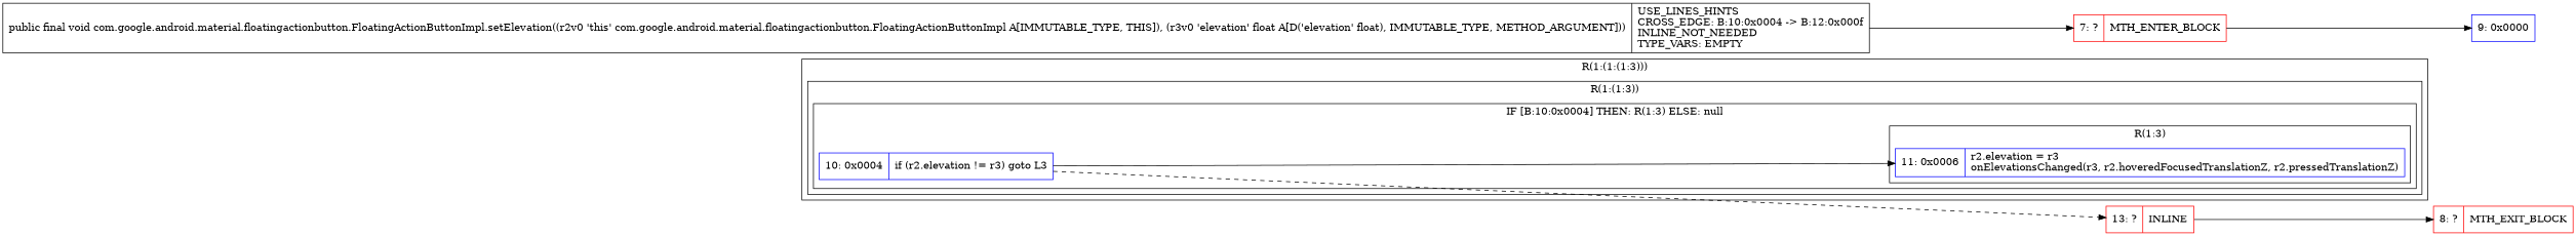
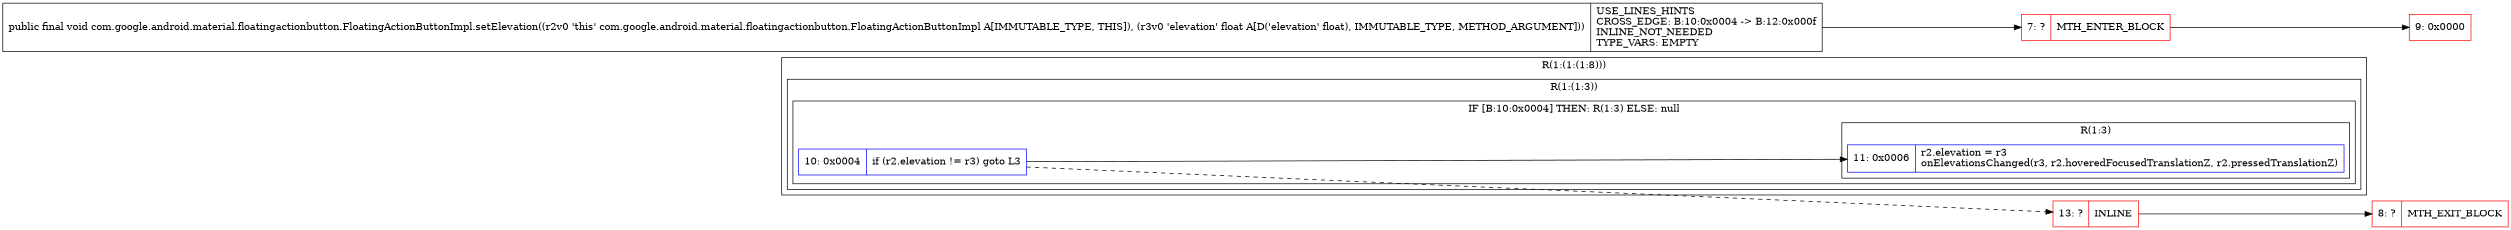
  digraph {
    rankdir=LR
    node [color=red shape=record]
    n1 [color=blue label="{11\:\ 0x0006|r2.elevation = r3\lonElevationsChanged(r3, r2.hoveredFocusedTranslationZ, r2.pressedTranslationZ)\l}"]
    n2 [color=blue label="{10\:\ 0x0004|if (r2.elevation != r3) goto L3\l}"]
    n3 [label="{13\:\ ?|INLINE\l}"]
    n4 [label="{8\:\ ?|MTH_EXIT_BLOCK\l}"]
    n5 [label="{7\:\ ?|MTH_ENTER_BLOCK\l}"]
-   n6 [color=blue label="{9\:\ 0x0000}"]
+   n6 [label="{9\:\ 0x0000}"]
    n7 [label="{public final void com.google.android.material.floatingactionbutton.FloatingActionButtonImpl.setElevation((r2v0 'this' com.google.android.material.floatingactionbutton.FloatingActionButtonImpl A[IMMUTABLE_TYPE, THIS]), (r3v0 'elevation' float A[D('elevation' float), IMMUTABLE_TYPE, METHOD_ARGUMENT]))  | USE_LINES_HINTS\lCROSS_EDGE: B:10:0x0004 \-\> B:12:0x000f\lINLINE_NOT_NEEDED\lTYPE_VARS: EMPTY\l}" color=""]
    subgraph cluster_1 {
-     label="R(1:(1:(1:3)))"
+     label="R(1:(1:(1:8)))"
      subgraph cluster_2 {
        label="R(1:(1:3))"
        subgraph cluster_3 {
          label="IF [B:10:0x0004] THEN: R(1:3) ELSE: null"
          n2
          subgraph cluster_4 {
            label="R(1:3)"
            n1
          }
        }
      }
    }
    n2 -> n1
    n2 -> n3 [style=dashed]
    n3 -> n4
    n5 -> n6
    n7 -> n5
  }
